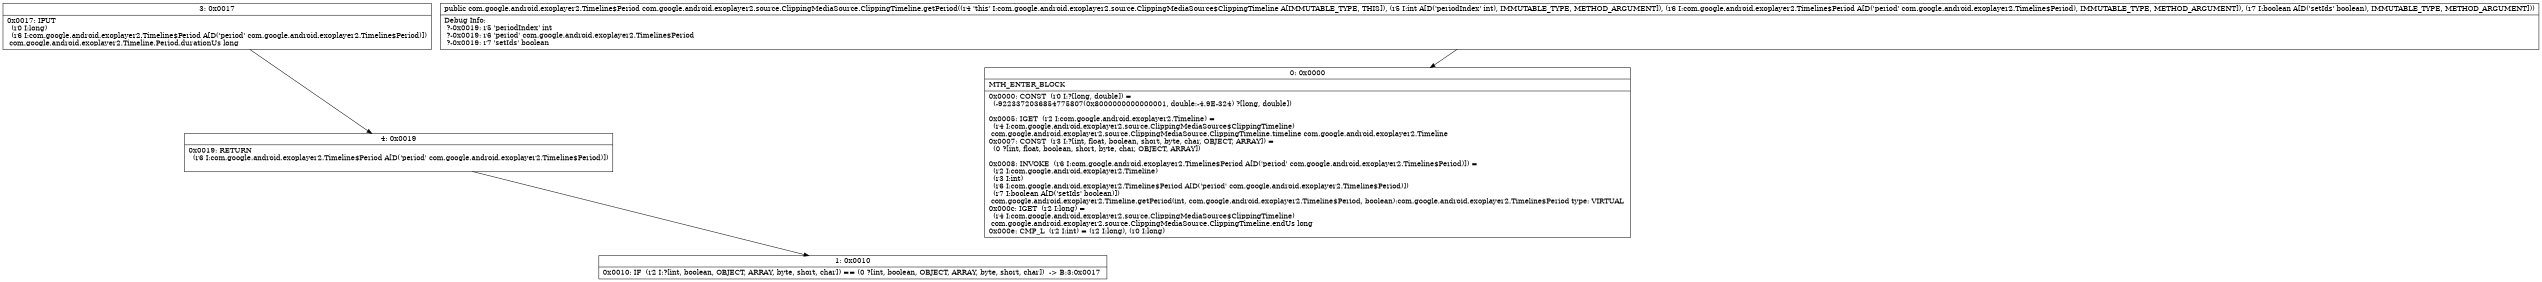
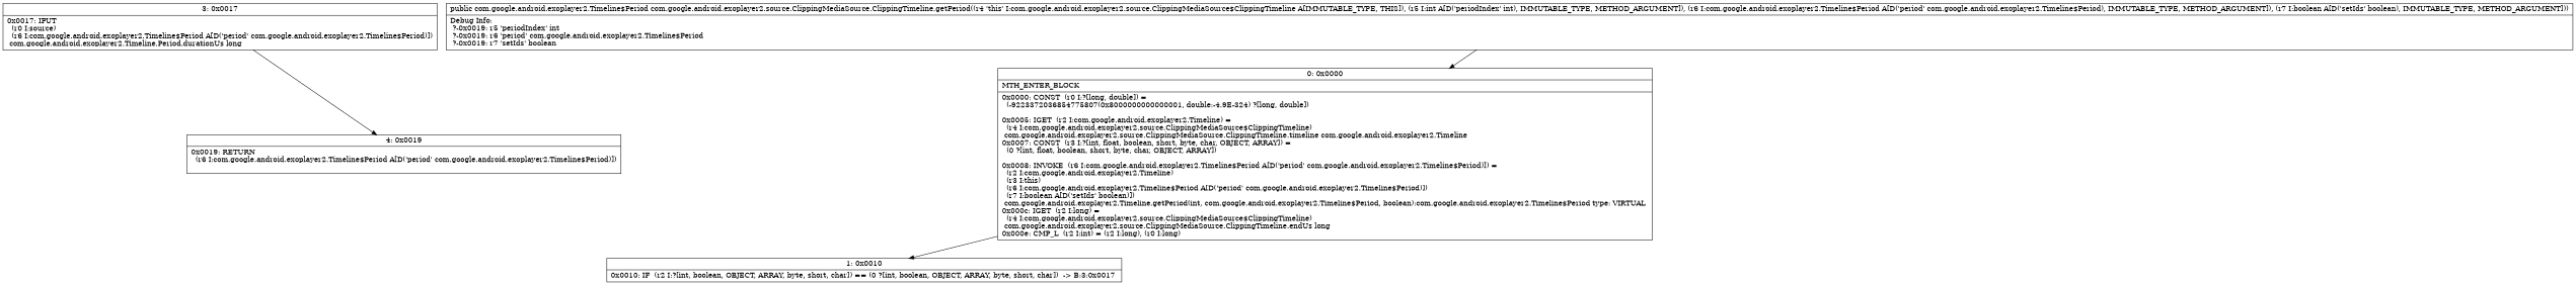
  digraph {
    node [shape=record]
-   n1 [label="{0\:\ 0x0000|MTH_ENTER_BLOCK\l|0x0000: CONST  (r0 I:?[long, double]) = \l  (\-9223372036854775807(0x8000000000000001, double:\-4.9E\-324) ?[long, double])\l \l0x0005: IGET  (r2 I:com.google.android.exoplayer2.Timeline) = \l  (r4 I:com.google.android.exoplayer2.source.ClippingMediaSource$ClippingTimeline)\l com.google.android.exoplayer2.source.ClippingMediaSource.ClippingTimeline.timeline com.google.android.exoplayer2.Timeline \l0x0007: CONST  (r3 I:?[int, float, boolean, short, byte, char, OBJECT, ARRAY]) = \l  (0 ?[int, float, boolean, short, byte, char, OBJECT, ARRAY])\l \l0x0008: INVOKE  (r6 I:com.google.android.exoplayer2.Timeline$Period A[D('period' com.google.android.exoplayer2.Timeline$Period)]) = \l  (r2 I:com.google.android.exoplayer2.Timeline)\l  (r3 I:int)\l  (r6 I:com.google.android.exoplayer2.Timeline$Period A[D('period' com.google.android.exoplayer2.Timeline$Period)])\l  (r7 I:boolean A[D('setIds' boolean)])\l com.google.android.exoplayer2.Timeline.getPeriod(int, com.google.android.exoplayer2.Timeline$Period, boolean):com.google.android.exoplayer2.Timeline$Period type: VIRTUAL \l0x000c: IGET  (r2 I:long) = \l  (r4 I:com.google.android.exoplayer2.source.ClippingMediaSource$ClippingTimeline)\l com.google.android.exoplayer2.source.ClippingMediaSource.ClippingTimeline.endUs long \l0x000e: CMP_L  (r2 I:int) = (r2 I:long), (r0 I:long) \l}"]
+   n1 [label="{0\:\ 0x0000|MTH_ENTER_BLOCK\l|0x0000: CONST  (r0 I:?[long, double]) = \l  (\-9223372036854775807(0x8000000000000001, double:\-4.9E\-324) ?[long, double])\l \l0x0005: IGET  (r2 I:com.google.android.exoplayer2.Timeline) = \l  (r4 I:com.google.android.exoplayer2.source.ClippingMediaSource$ClippingTimeline)\l com.google.android.exoplayer2.source.ClippingMediaSource.ClippingTimeline.timeline com.google.android.exoplayer2.Timeline \l0x0007: CONST  (r3 I:?[int, float, boolean, short, byte, char, OBJECT, ARRAY]) = \l  (0 ?[int, float, boolean, short, byte, char, OBJECT, ARRAY])\l \l0x0008: INVOKE  (r6 I:com.google.android.exoplayer2.Timeline$Period A[D('period' com.google.android.exoplayer2.Timeline$Period)]) = \l  (r2 I:com.google.android.exoplayer2.Timeline)\l  (r3 I:this)\l  (r6 I:com.google.android.exoplayer2.Timeline$Period A[D('period' com.google.android.exoplayer2.Timeline$Period)])\l  (r7 I:boolean A[D('setIds' boolean)])\l com.google.android.exoplayer2.Timeline.getPeriod(int, com.google.android.exoplayer2.Timeline$Period, boolean):com.google.android.exoplayer2.Timeline$Period type: VIRTUAL \l0x000c: IGET  (r2 I:long) = \l  (r4 I:com.google.android.exoplayer2.source.ClippingMediaSource$ClippingTimeline)\l com.google.android.exoplayer2.source.ClippingMediaSource.ClippingTimeline.endUs long \l0x000e: CMP_L  (r2 I:int) = (r2 I:long), (r0 I:long) \l}"]
    n2 [label="{1\:\ 0x0010|0x0010: IF  (r2 I:?[int, boolean, OBJECT, ARRAY, byte, short, char]) == (0 ?[int, boolean, OBJECT, ARRAY, byte, short, char])  \-\> B:3:0x0017 \l}"]
-   n3 [label="{3\:\ 0x0017|0x0017: IPUT  \l  (r0 I:long)\l  (r6 I:com.google.android.exoplayer2.Timeline$Period A[D('period' com.google.android.exoplayer2.Timeline$Period)])\l com.google.android.exoplayer2.Timeline.Period.durationUs long \l}"]
+   n3 [label="{3\:\ 0x0017|0x0017: IPUT  \l  (r0 I:source)\l  (r6 I:com.google.android.exoplayer2.Timeline$Period A[D('period' com.google.android.exoplayer2.Timeline$Period)])\l com.google.android.exoplayer2.Timeline.Period.durationUs long \l}"]
    n4 [label="{4\:\ 0x0019|0x0019: RETURN  \l  (r6 I:com.google.android.exoplayer2.Timeline$Period A[D('period' com.google.android.exoplayer2.Timeline$Period)])\l \l}"]
    n5 [label="{public com.google.android.exoplayer2.Timeline$Period com.google.android.exoplayer2.source.ClippingMediaSource.ClippingTimeline.getPeriod((r4 'this' I:com.google.android.exoplayer2.source.ClippingMediaSource$ClippingTimeline A[IMMUTABLE_TYPE, THIS]), (r5 I:int A[D('periodIndex' int), IMMUTABLE_TYPE, METHOD_ARGUMENT]), (r6 I:com.google.android.exoplayer2.Timeline$Period A[D('period' com.google.android.exoplayer2.Timeline$Period), IMMUTABLE_TYPE, METHOD_ARGUMENT]), (r7 I:boolean A[D('setIds' boolean), IMMUTABLE_TYPE, METHOD_ARGUMENT]))  | Debug Info:\l  ?\-0x0019: r5 'periodIndex' int\l  ?\-0x0019: r6 'period' com.google.android.exoplayer2.Timeline$Period\l  ?\-0x0019: r7 'setIds' boolean\l}"]
-   n4 -> n2
+   n1 -> n2
    n3 -> n4
    n5 -> n1
  }
